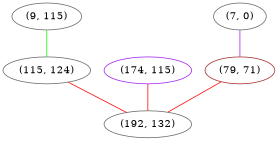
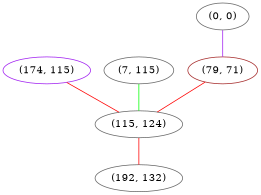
  graph {
    node [color=gray40]
    edge [color=red weight=1]
    "(79, 71)" [color=brown]
-   "(0, 0)" [label="(7, 0)"]
+   "(0, 0)"
    n3 [label="(115, 124)"]
    "(174, 115)" [color=purple]
    n5 [label="(192, 132)"]
-   "(9, 115)"
-   "(79, 71)" -- n5
+   "(9, 115)" [label="(7, 115)"]
+   "(79, 71)" -- n3
    "(0, 0)" -- "(79, 71)" [color=purple weight=4]
    n3 -- n5
-   "(174, 115)" -- n5
+   "(174, 115)" -- n3
    "(9, 115)" -- n3 [color=green weight=2]
  }
